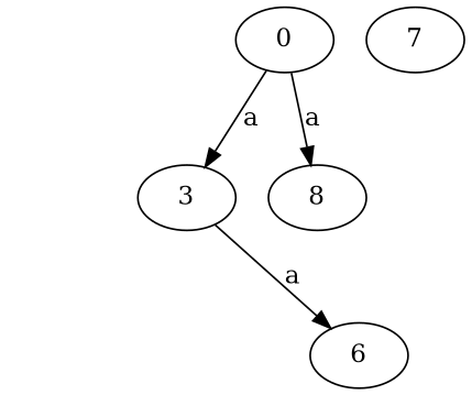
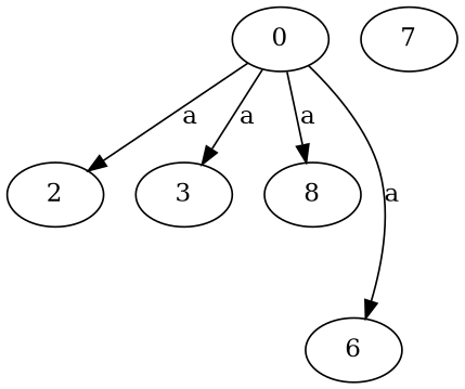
  strict digraph {
    0
+   2
    3
    n4 [label=8]
    6
    n6 [label=7]
+   0 -> 2 [label=a]
    0 -> 3 [label=a]
    0 -> n4 [label=a]
-   3 -> 6 [label=a]
+   0 -> 6 [label=a]
  }
